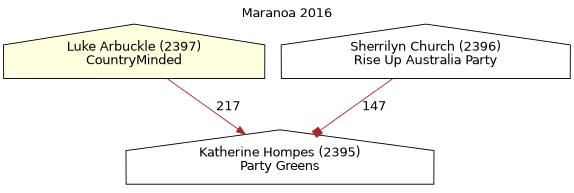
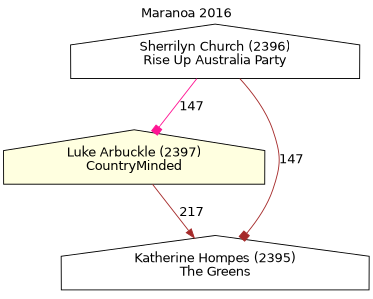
  digraph {
    fontname="DejaVu Sans"
    label="Maranoa 2016"
    labelloc=t
    mclimit=10
    node [fillcolor=white fontname="DejaVu Sans" shape=house style=filled]
    edge [arrowhead=box color=brown fontname="DejaVu Sans"]
    n1 [fillcolor=lightyellow label="Luke Arbuckle (2397)\nCountryMinded"]
-   n2 [label="Katherine Hompes (2395)\nParty Greens"]
+   n2 [label="Katherine Hompes (2395)\nThe Greens"]
    n3 [label="Sherrilyn Church (2396)\nRise Up Australia Party"]
    n1 -> n2 [arrowhead=normal label=217]
+   n3 -> n1 [color=deeppink label=147]
    n3 -> n2 [label=147]
  }
